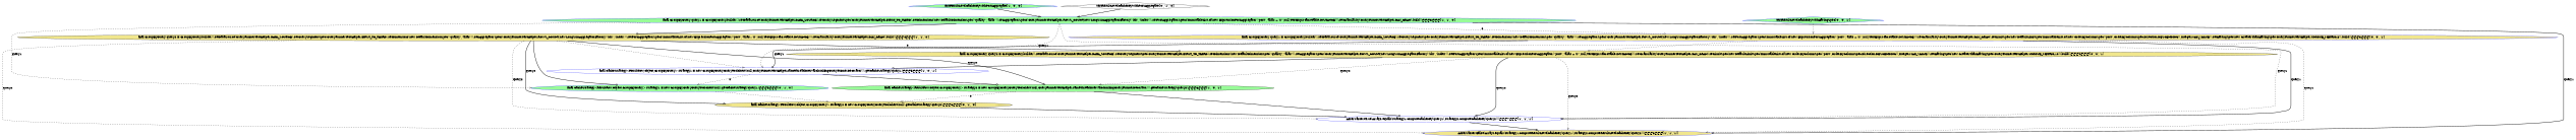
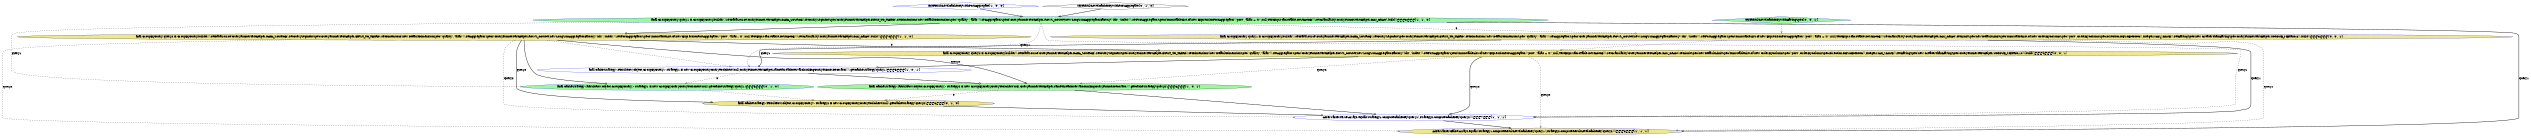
  digraph {
    node [fillcolor=khaki shape=ellipse style=filled color=blue]
    edge [style=bold arrowhead=onormal]
    n1 [label="final CacheStrategy<ResultRow,Object,GroupByQuery> strategy2 = new GroupByQueryQueryToolChest(null).getCacheStrategy(query2)@@@6@@@['0', '1', '0']" color=black]
    n2 [fillcolor=white label="Assert.assertTrue(Arrays.equals(strategy1.computeCacheKey(query1),strategy2.computeCacheKey(query2)))@@@7@@@['1', '1', '1']"]
    n3 [label="Assert.assertFalse(Arrays.equals(strategy1.computeResultLevelCacheKey(query1),strategy2.computeResultLevelCacheKey(query2)))@@@8@@@['1', '1', '1']"]
    n4 [label="final GroupByQuery query1 = GroupByQuery.builder().setDataSource(QueryRunnerTestHelper.DATA_SOURCE).setQuerySegmentSpec(QueryRunnerTestHelper.FIRST_TO_THIRD).setDimensions(new DefaultDimensionSpec(\"quality\",\"alias\")).setAggregatorSpecs(QueryRunnerTestHelper.ROWS_COUNT,new LongSumAggregatorFactory(\"idx\",\"index\")).setPostAggregatorSpecs(ImmutableList.of(new ExpressionPostAggregator(\"post\",\"alias + 'x'\",null,TestExprMacroTable.INSTANCE))).setGranularity(QueryRunnerTestHelper.DAY_GRAN).setLimitSpec(new DefaultLimitSpec(ImmutableList.of(new OrderByColumnSpec(\"post\",OrderByColumnSpec.Direction.DESCENDING)),Integer.MAX_VALUE)).setHavingSpec(new GreaterThanHavingSpec(QueryRunnerTestHelper.UNIQUE_METRIC,8)).build()@@@3@@@['0', '0', '1']"]
    n5 [fillcolor=white label="final CacheStrategy<ResultRow,Object,GroupByQuery> strategy1 = new GroupByQueryQueryToolChest(null,QueryRunnerTestHelper.sameThreadIntervalChunkingQueryRunnerDecorator()).getCacheStrategy(query1)@@@5@@@['1', '0', '1']"]
    n6 [label="final GroupByQuery query2 = GroupByQuery.builder().setDataSource(QueryRunnerTestHelper.DATA_SOURCE).setQuerySegmentSpec(QueryRunnerTestHelper.FIRST_TO_THIRD).setDimensions(new DefaultDimensionSpec(\"quality\",\"alias\")).setAggregatorSpecs(QueryRunnerTestHelper.ROWS_COUNT,new LongSumAggregatorFactory(\"idx\",\"index\")).setPostAggregatorSpecs(ImmutableList.of(new ExpressionPostAggregator(\"post\",\"alias + 'x'\",null,TestExprMacroTable.INSTANCE))).setGranularity(QueryRunnerTestHelper.DAY_GRAN).setLimitSpec(new DefaultLimitSpec(ImmutableList.of(new OrderByColumnSpec(\"post\",OrderByColumnSpec.Direction.DESCENDING)),Integer.MAX_VALUE)).setHavingSpec(new GreaterThanHavingSpec(QueryRunnerTestHelper.UNIQUE_METRIC,10)).build()@@@4@@@['0', '0', '1']" color=black]
-   n7 [fillcolor=palegreen label="testResultLevelCacheKeyWithPostAggregate['1', '0', '0']" shape=diamond]
+   n7 [fillcolor=white label="testResultLevelCacheKeyWithPostAggregate['1', '0', '0']" shape=diamond]
    n8 [fillcolor=palegreen label="final GroupByQuery query1 = GroupByQuery.builder().setDataSource(QueryRunnerTestHelper.DATA_SOURCE).setQuerySegmentSpec(QueryRunnerTestHelper.FIRST_TO_THIRD).setDimensions(new DefaultDimensionSpec(\"quality\",\"alias\")).setAggregatorSpecs(QueryRunnerTestHelper.ROWS_COUNT,new LongSumAggregatorFactory(\"idx\",\"index\")).setPostAggregatorSpecs(ImmutableList.of(new ExpressionPostAggregator(\"post\",\"alias + 'x'\",null,TestExprMacroTable.INSTANCE))).setGranularity(QueryRunnerTestHelper.DAY_GRAN).build()@@@3@@@['1', '1', '0']"]
    n9 [fillcolor=palegreen label="final CacheStrategy<ResultRow,Object,GroupByQuery> strategy1 = new GroupByQueryQueryToolChest(null).getCacheStrategy(query1)@@@5@@@['0', '1', '0']"]
    n10 [fillcolor=palegreen label="final CacheStrategy<ResultRow,Object,GroupByQuery> strategy2 = new GroupByQueryQueryToolChest(null,QueryRunnerTestHelper.sameThreadIntervalChunkingQueryRunnerDecorator()).getCacheStrategy(query2)@@@6@@@['1', '0', '1']" color=black]
    n11 [label="final GroupByQuery query2 = GroupByQuery.builder().setDataSource(QueryRunnerTestHelper.DATA_SOURCE).setQuerySegmentSpec(QueryRunnerTestHelper.FIRST_TO_THIRD).setDimensions(new DefaultDimensionSpec(\"quality\",\"alias\")).setAggregatorSpecs(QueryRunnerTestHelper.ROWS_COUNT,new LongSumAggregatorFactory(\"idx\",\"index\")).setPostAggregatorSpecs(ImmutableList.of(new ExpressionPostAggregator(\"post\",\"alias - 'x'\",null,TestExprMacroTable.INSTANCE))).setGranularity(QueryRunnerTestHelper.DAY_GRAN).build()@@@4@@@['1', '1', '0']" color=black]
    n12 [fillcolor=white label="testResultLevelCacheKeyWithPostAggregate['0', '1', '0']" shape=diamond color=black]
    n13 [fillcolor=palegreen label="testResultLevelCacheKeyWithHavingSpec['0', '0', '1']" shape=diamond]
    n1 -> n2 [arrowhead=odot]
    n2 -> n3
    n4 -> n2 [label=query1 arrowhead=odot]
    n4 -> n3 [label=query1 style=dashed]
    n4 -> n5 [label=query1 arrowhead=odot]
    n4 -> n6 [style=dashed arrowhead=odot]
    n5 -> n9 [label=0 style=dashed]
    n5 -> n10 [arrowhead=odot]
    n6 -> n2 [label=query2]
    n6 -> n3 [label=query2 style=dashed]
    n6 -> n5 [arrowhead=odot]
    n6 -> n10 [label=query2 style=dashed]
    n7 -> n8
    n8 -> n2 [label=query1 style=dashed arrowhead=odot]
    n8 -> n3 [label=query1 arrowhead=odot]
    n8 -> n4 [label=0 style=dashed arrowhead=odot]
    n8 -> n5 [label=query1 style=dashed]
    n8 -> n9 [label=query1 style=dashed]
    n8 -> n11 [arrowhead=odot]
    n9 -> n1 [style=dashed arrowhead=odot]
    n10 -> n1 [label=0 style=dashed]
    n10 -> n2 [arrowhead=odot]
    n11 -> n1 [label=query2]
    n11 -> n2 [label=query2 style=dashed arrowhead=odot]
    n11 -> n3 [label=query2 style=dashed]
    n11 -> n5 [style=dashed]
    n11 -> n6 [label=0 arrowhead=odot]
    n11 -> n9 [arrowhead=odot]
    n11 -> n10 [label=query2]
    n12 -> n8
    n13 -> n4 [style=dashed]
  }
